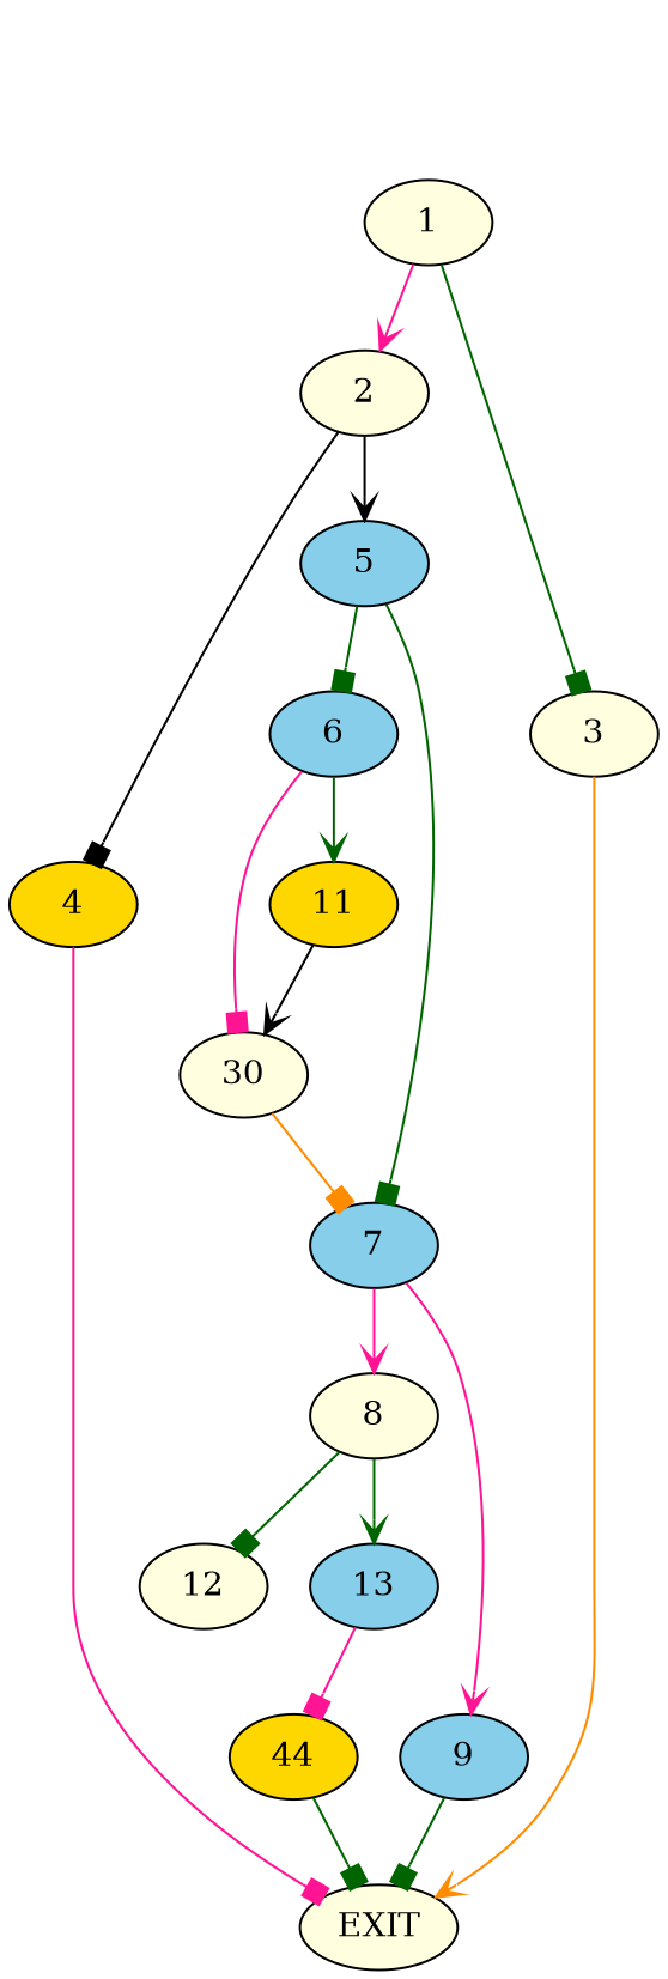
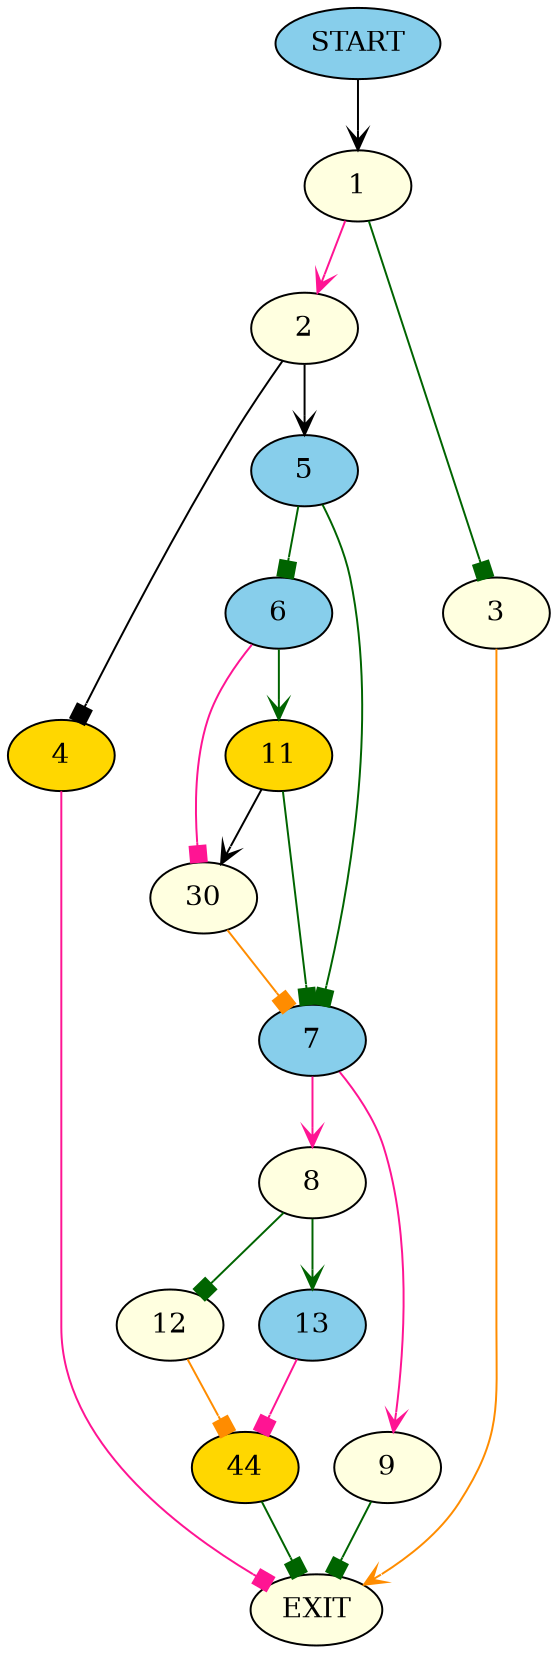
  digraph {
    node [fillcolor=lightyellow style=filled]
    edge [arrowhead=box color=darkgreen]
+   n1 [fillcolor=skyblue label=START]
    1
    2
    3
    n5 [label=EXIT]
    4 [fillcolor=gold]
    5 [fillcolor=skyblue]
    6 [fillcolor=skyblue]
    7 [fillcolor=skyblue]
    n10 [label=30]
    11 [fillcolor=gold]
    8
-   9 [fillcolor=skyblue]
+   9
    12
    13 [fillcolor=skyblue]
    n16 [fillcolor=gold label=44]
+   n1 -> 1 [arrowhead=vee color=black]
    1 -> 2 [arrowhead=vee color=deeppink]
    1 -> 3
    2 -> 4 [color=black]
    2 -> 5 [arrowhead=vee color=black]
    3 -> n5 [arrowhead=vee color=darkorange]
    4 -> n5 [color=deeppink]
    5 -> 6
    5 -> 7
    6 -> n10 [color=deeppink]
    6 -> 11 [arrowhead=vee]
    7 -> 8 [arrowhead=vee color=deeppink]
    7 -> 9 [arrowhead=vee color=deeppink]
    n10 -> 7 [color=darkorange]
+   11 -> 7
    11 -> n10 [arrowhead=vee color=black]
    8 -> 12
    8 -> 13 [arrowhead=vee]
    9 -> n5
+   12 -> n16 [color=darkorange]
    13 -> n16 [color=deeppink]
    n16 -> n5
  }
